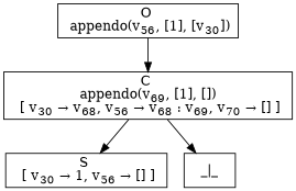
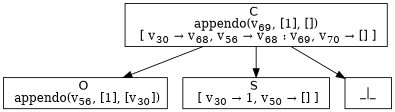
  digraph {
    rankdir=TB
    node [fillcolor=white shape=box style=filled]
    n1 [label=<O <BR/> appendo(v<SUB>56</SUB>, [1], [v<SUB>30</SUB>])>]
    n2 [label=<C <BR/> appendo(v<SUB>69</SUB>, [1], []) <BR/>  [ v<SUB>30</SUB> &rarr; v<SUB>68</SUB>, v<SUB>56</SUB> &rarr; v<SUB>68</SUB> : v<SUB>69</SUB>, v<SUB>70</SUB> &rarr; [] ] >]
-   n3 [label=<S <BR/>  [ v<SUB>30</SUB> &rarr; 1, v<SUB>56</SUB> &rarr; [] ] >]
+   n3 [label=<S <BR/>  [ v<SUB>30</SUB> &rarr; 1, v<SUB>50</SUB> &rarr; [] ] >]
    n4 [label=<_|_>]
-   n1 -> n2
+   n2 -> n1
    n2 -> n3
    n2 -> n4
  }
